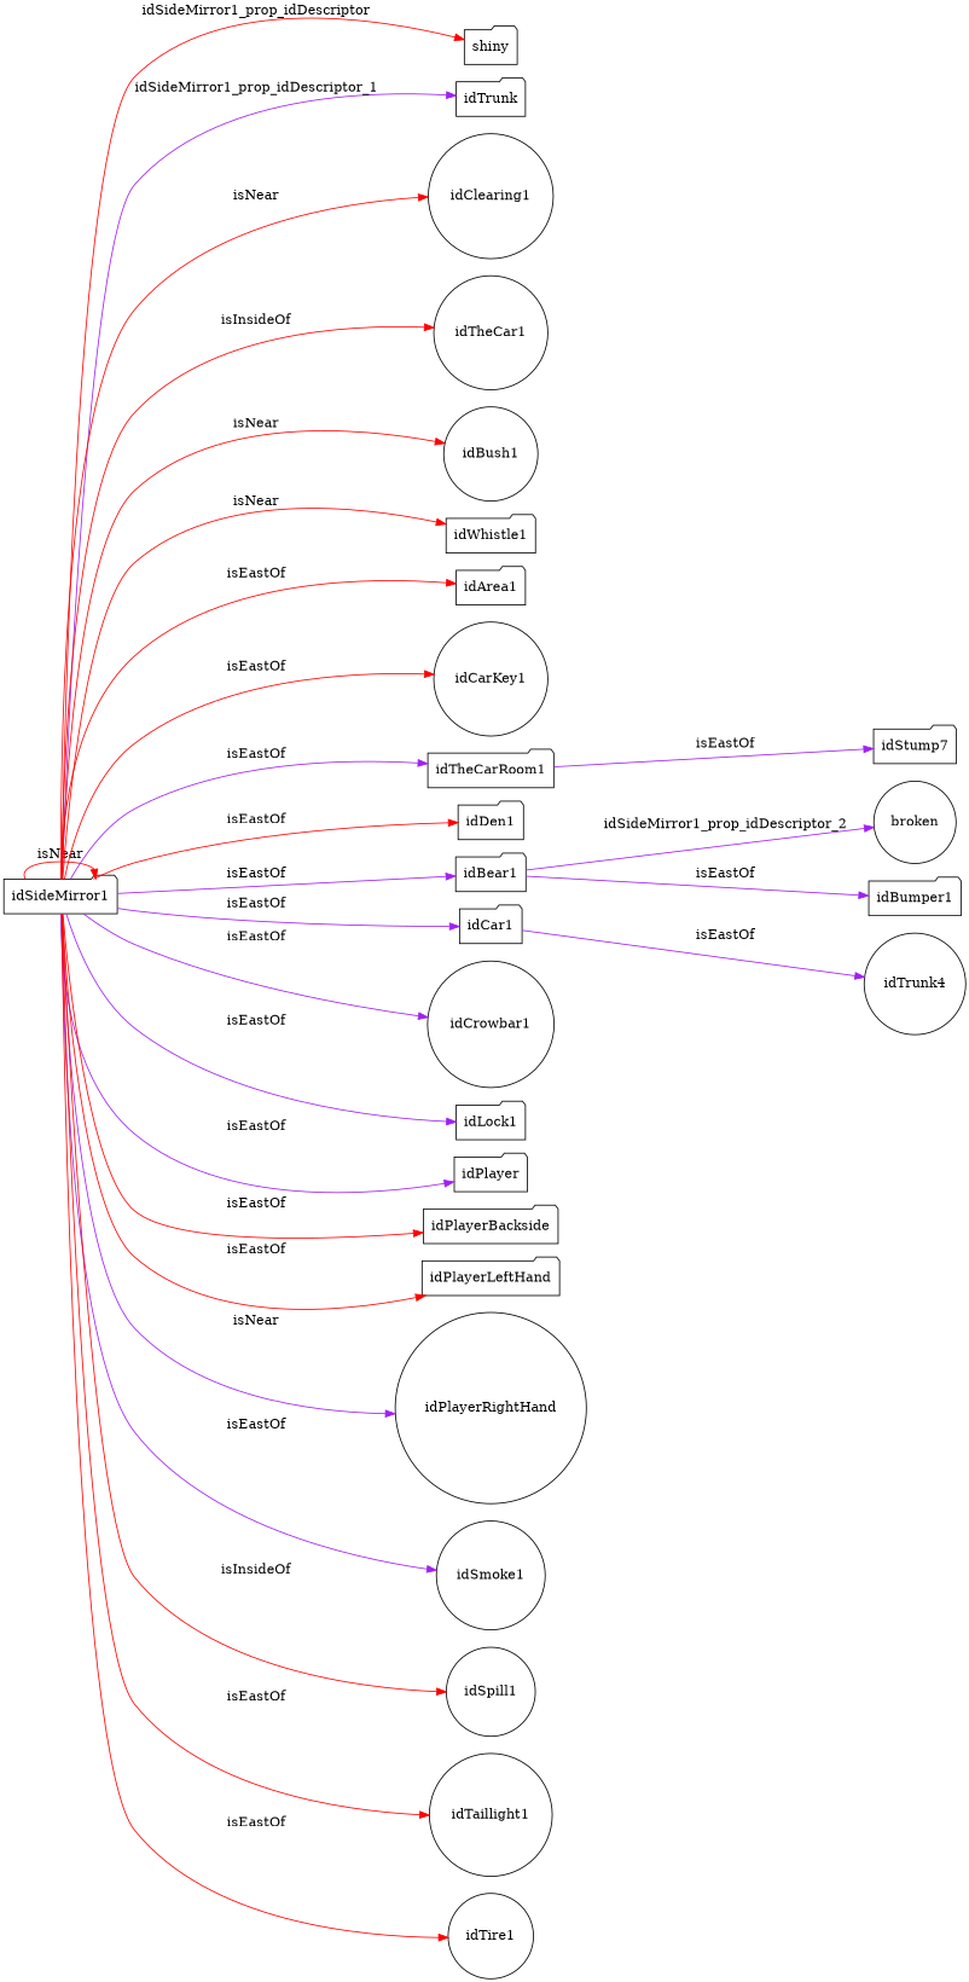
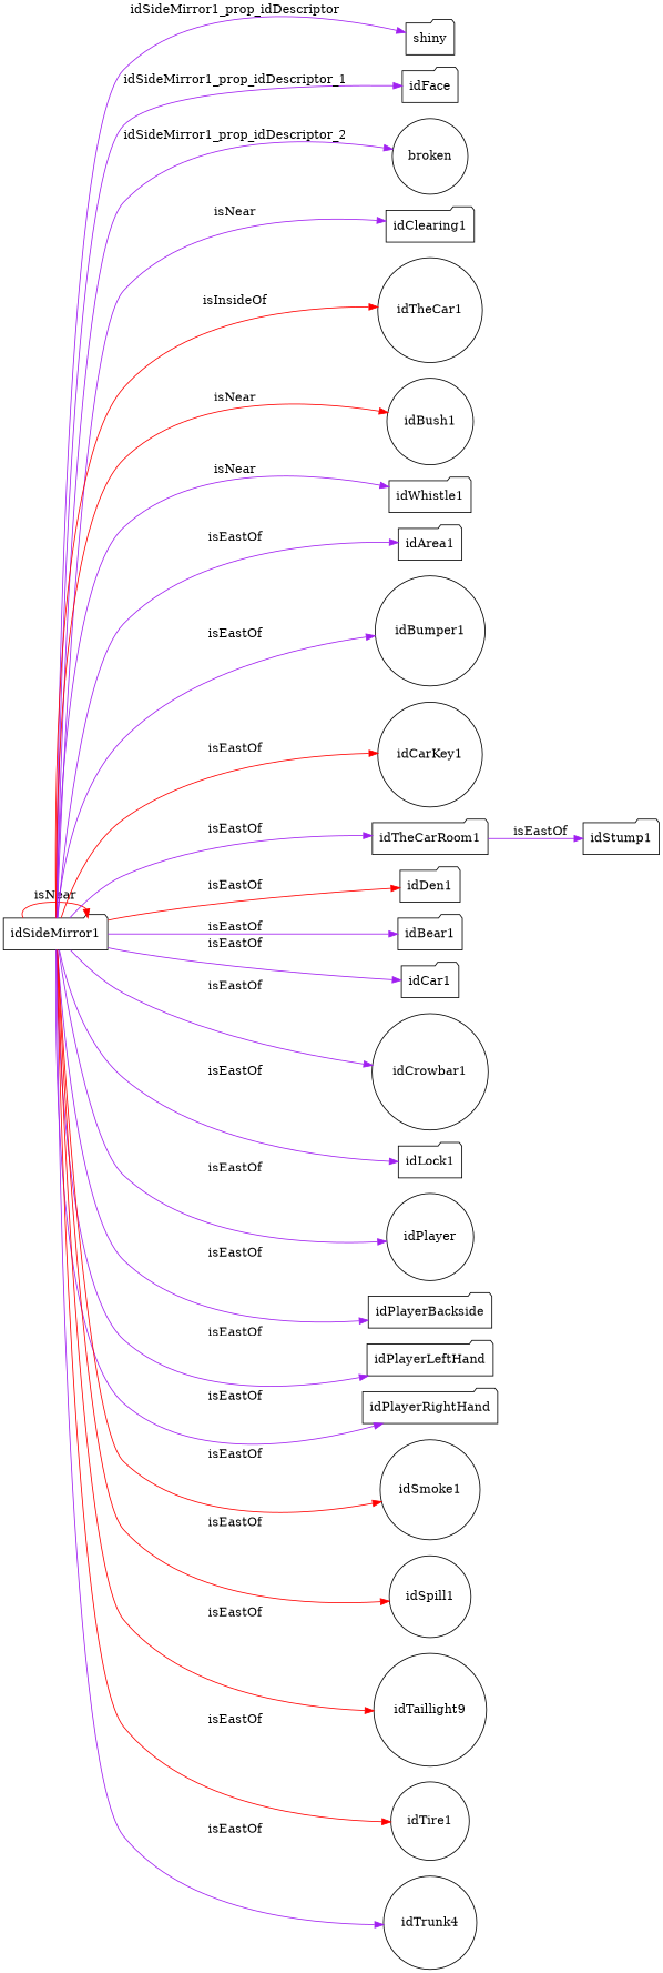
  digraph {
    rankdir=LR
    node [node_type=entity_node shape=folder]
    edge [color=purple edge_type=relationship]
    idSideMirror1
    shiny [node_type=property_node]
-   idFace [node_type=property_node label=idTrunk]
+   idFace [node_type=property_node]
    broken [node_type=property_node shape=circle]
-   idClearing1 [shape=circle]
+   idClearing1
    idTheCar1 [shape=circle]
    idBush1 [shape=circle]
    idWhistle1
    idArea1
-   idBumper1
+   idBumper1 [shape=circle]
    idCarKey1 [shape=circle]
    idTheCarRoom1
    idDen1
    idBear1
    idCar1
    idCrowbar1 [shape=circle]
    idLock1
-   idPlayer
+   idPlayer [shape=circle]
    idPlayerBackside
    idPlayerLeftHand
-   idPlayerRightHand [shape=circle]
+   idPlayerRightHand
    idSmoke1 [shape=circle]
    idSpill1 [shape=circle]
-   idTaillight1 [shape=circle]
+   idTaillight1 [shape=circle label=idTaillight9]
    idTire1 [shape=circle]
    n26 [label=idTrunk4 shape=circle]
-   idStump1 [label=idStump7]
+   idStump1
    idSideMirror1 -> idSideMirror1 [color=red label=isNear]
-   idSideMirror1 -> shiny [color=red edge_type=property label=idSideMirror1_prop_idDescriptor]
+   idSideMirror1 -> shiny [edge_type=property label=idSideMirror1_prop_idDescriptor]
    idSideMirror1 -> idFace [edge_type=property label=idSideMirror1_prop_idDescriptor_1]
-   idBear1 -> broken [edge_type=property label=idSideMirror1_prop_idDescriptor_2]
-   idSideMirror1 -> idClearing1 [color=red label=isNear]
+   idSideMirror1 -> broken [edge_type=property label=idSideMirror1_prop_idDescriptor_2]
+   idSideMirror1 -> idClearing1 [label=isNear]
    idSideMirror1 -> idTheCar1 [color=red label=isInsideOf]
    idSideMirror1 -> idBush1 [color=red label=isNear]
-   idSideMirror1 -> idWhistle1 [color=red label=isNear]
-   idSideMirror1 -> idArea1 [color=red label=isEastOf]
-   idBear1 -> idBumper1 [label=isEastOf]
+   idSideMirror1 -> idWhistle1 [label=isNear]
+   idSideMirror1 -> idArea1 [label=isEastOf]
+   idSideMirror1 -> idBumper1 [label=isEastOf]
    idSideMirror1 -> idCarKey1 [color=red label=isEastOf]
    idSideMirror1 -> idTheCarRoom1 [label=isEastOf]
    idSideMirror1 -> idDen1 [color=red label=isEastOf]
    idSideMirror1 -> idBear1 [label=isEastOf]
    idSideMirror1 -> idCar1 [label=isEastOf]
    idSideMirror1 -> idCrowbar1 [label=isEastOf]
    idSideMirror1 -> idLock1 [label=isEastOf]
    idSideMirror1 -> idPlayer [label=isEastOf]
-   idSideMirror1 -> idPlayerBackside [color=red label=isEastOf]
-   idSideMirror1 -> idPlayerLeftHand [color=red label=isEastOf]
-   idSideMirror1 -> idPlayerRightHand [label=isNear]
-   idSideMirror1 -> idSmoke1 [label=isEastOf]
-   idSideMirror1 -> idSpill1 [color=red label=isInsideOf]
+   idSideMirror1 -> idPlayerBackside [label=isEastOf]
+   idSideMirror1 -> idPlayerLeftHand [label=isEastOf]
+   idSideMirror1 -> idPlayerRightHand [label=isEastOf]
+   idSideMirror1 -> idSmoke1 [color=red label=isEastOf]
+   idSideMirror1 -> idSpill1 [color=red label=isEastOf]
    idSideMirror1 -> idTaillight1 [color=red label=isEastOf]
    idSideMirror1 -> idTire1 [color=red label=isEastOf]
-   idCar1 -> n26 [label=isEastOf]
+   idSideMirror1 -> n26 [label=isEastOf]
    idTheCarRoom1 -> idStump1 [label=isEastOf]
  }
